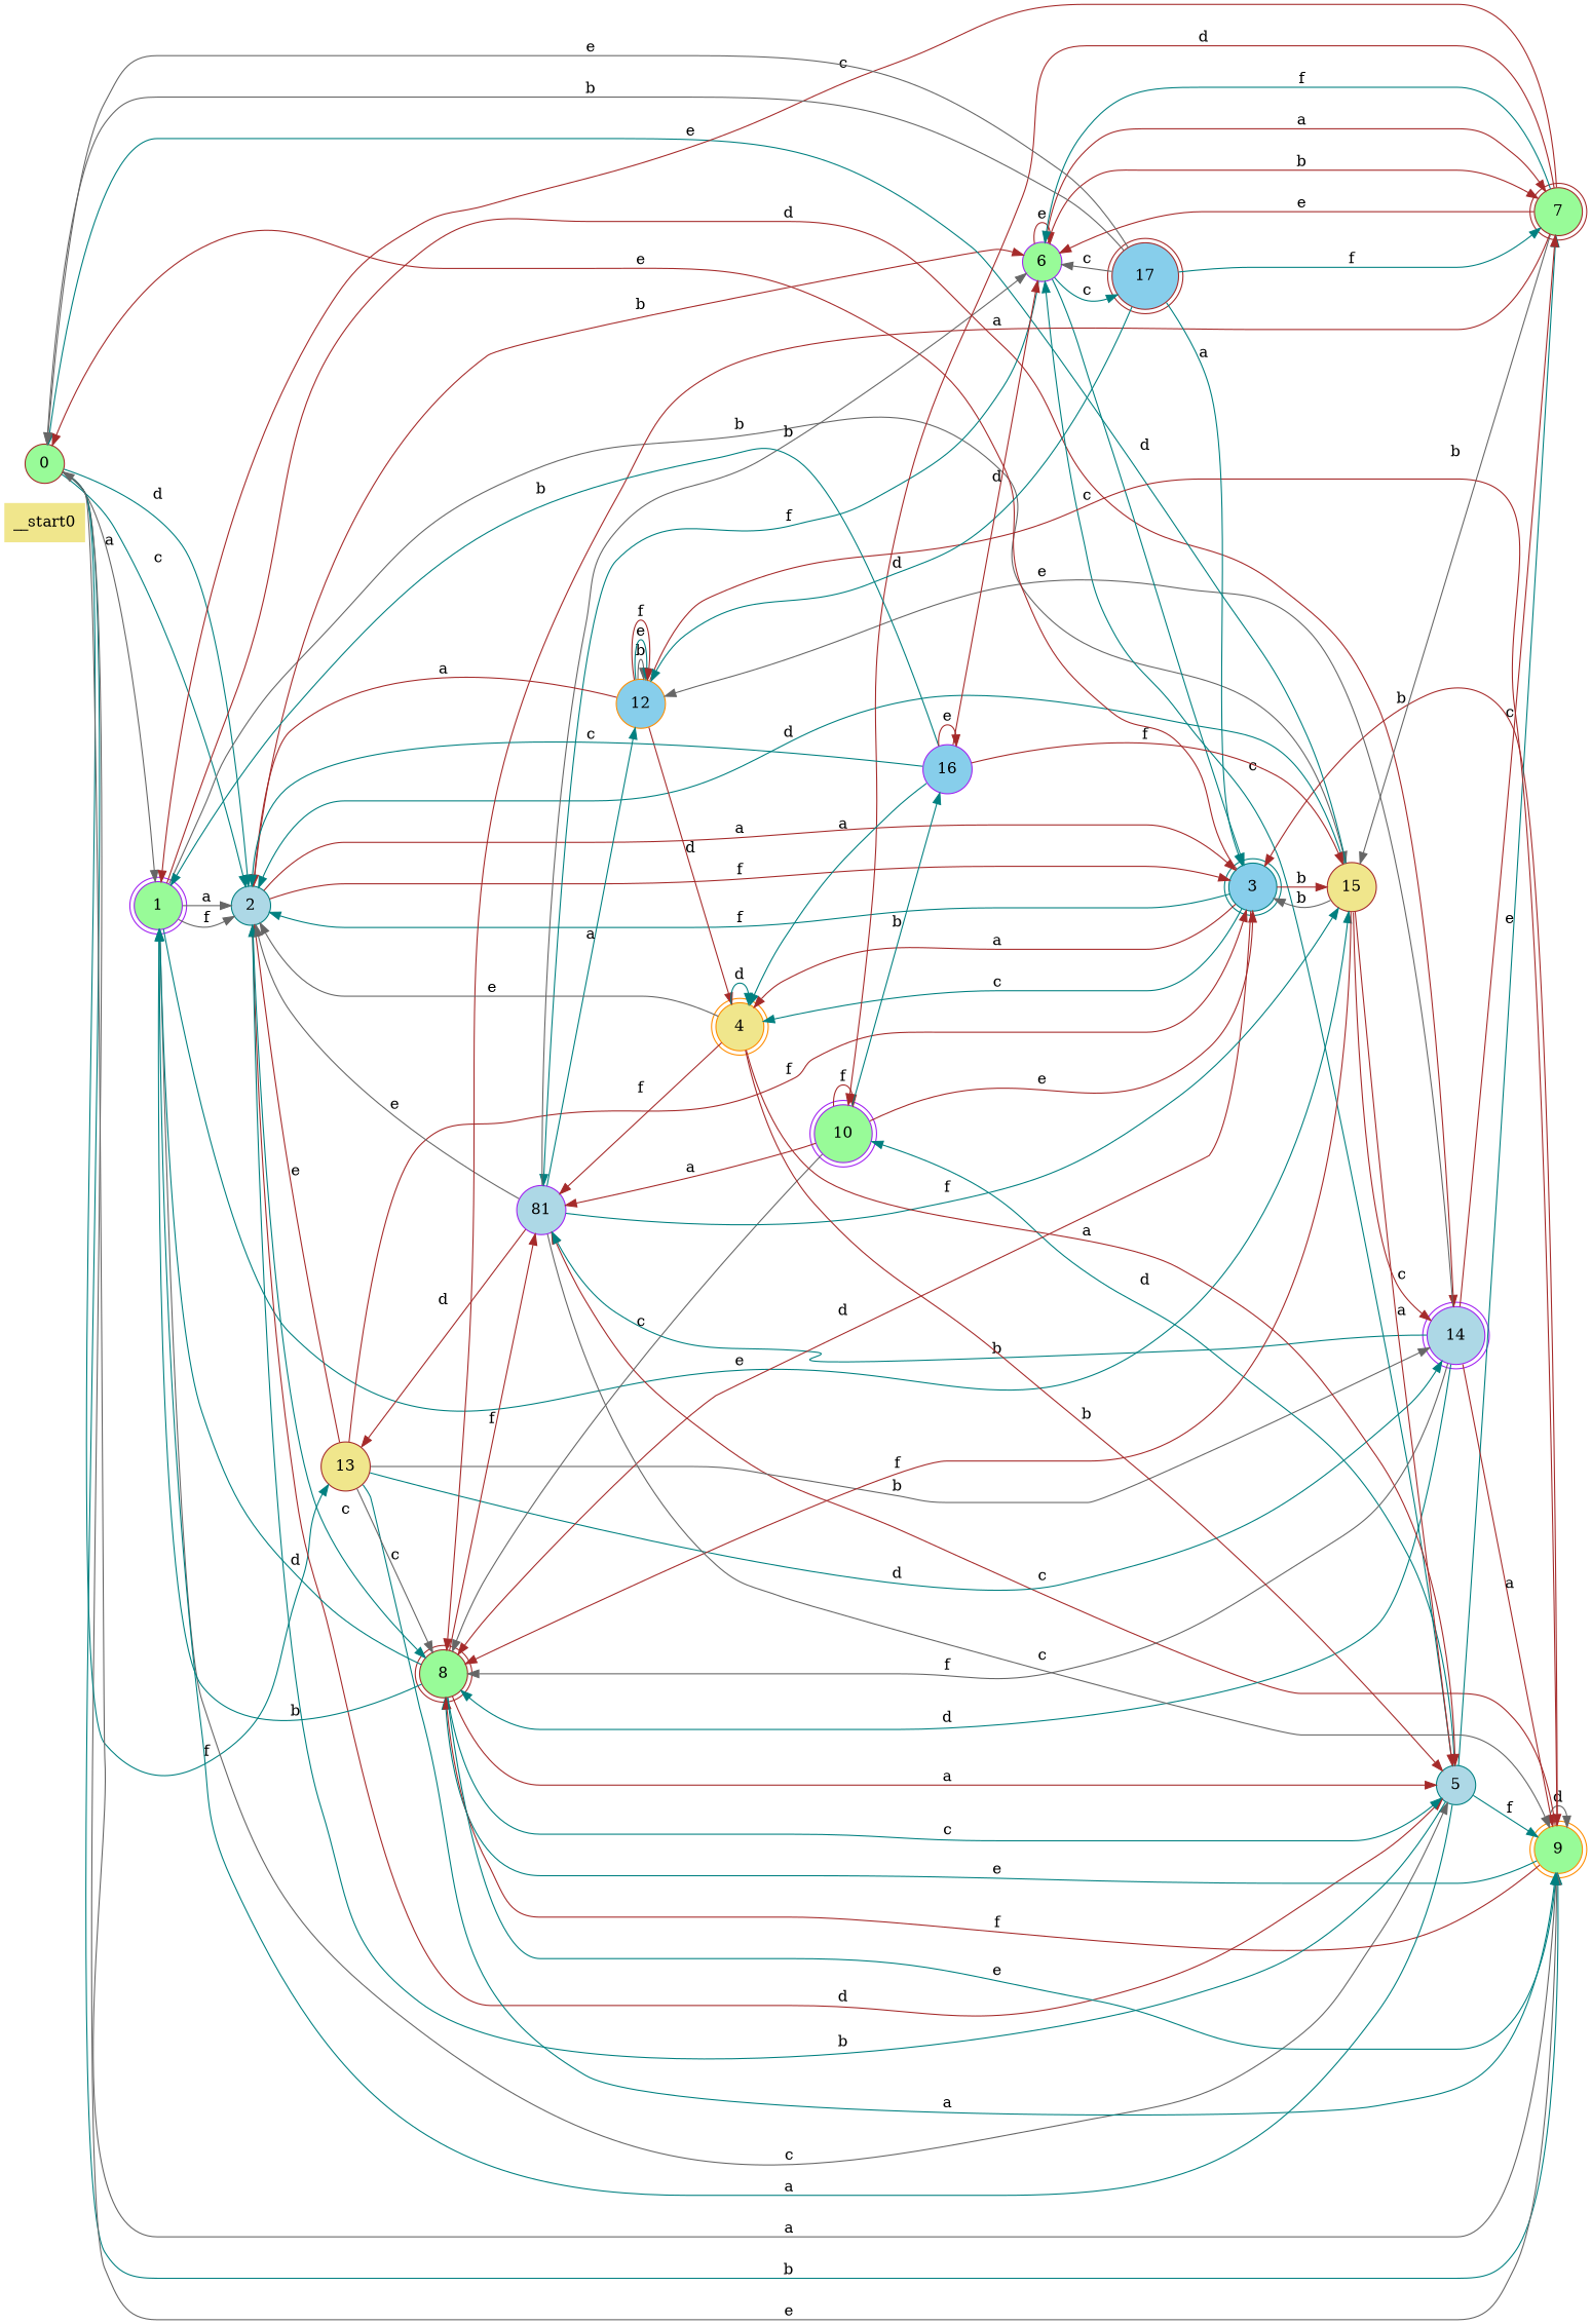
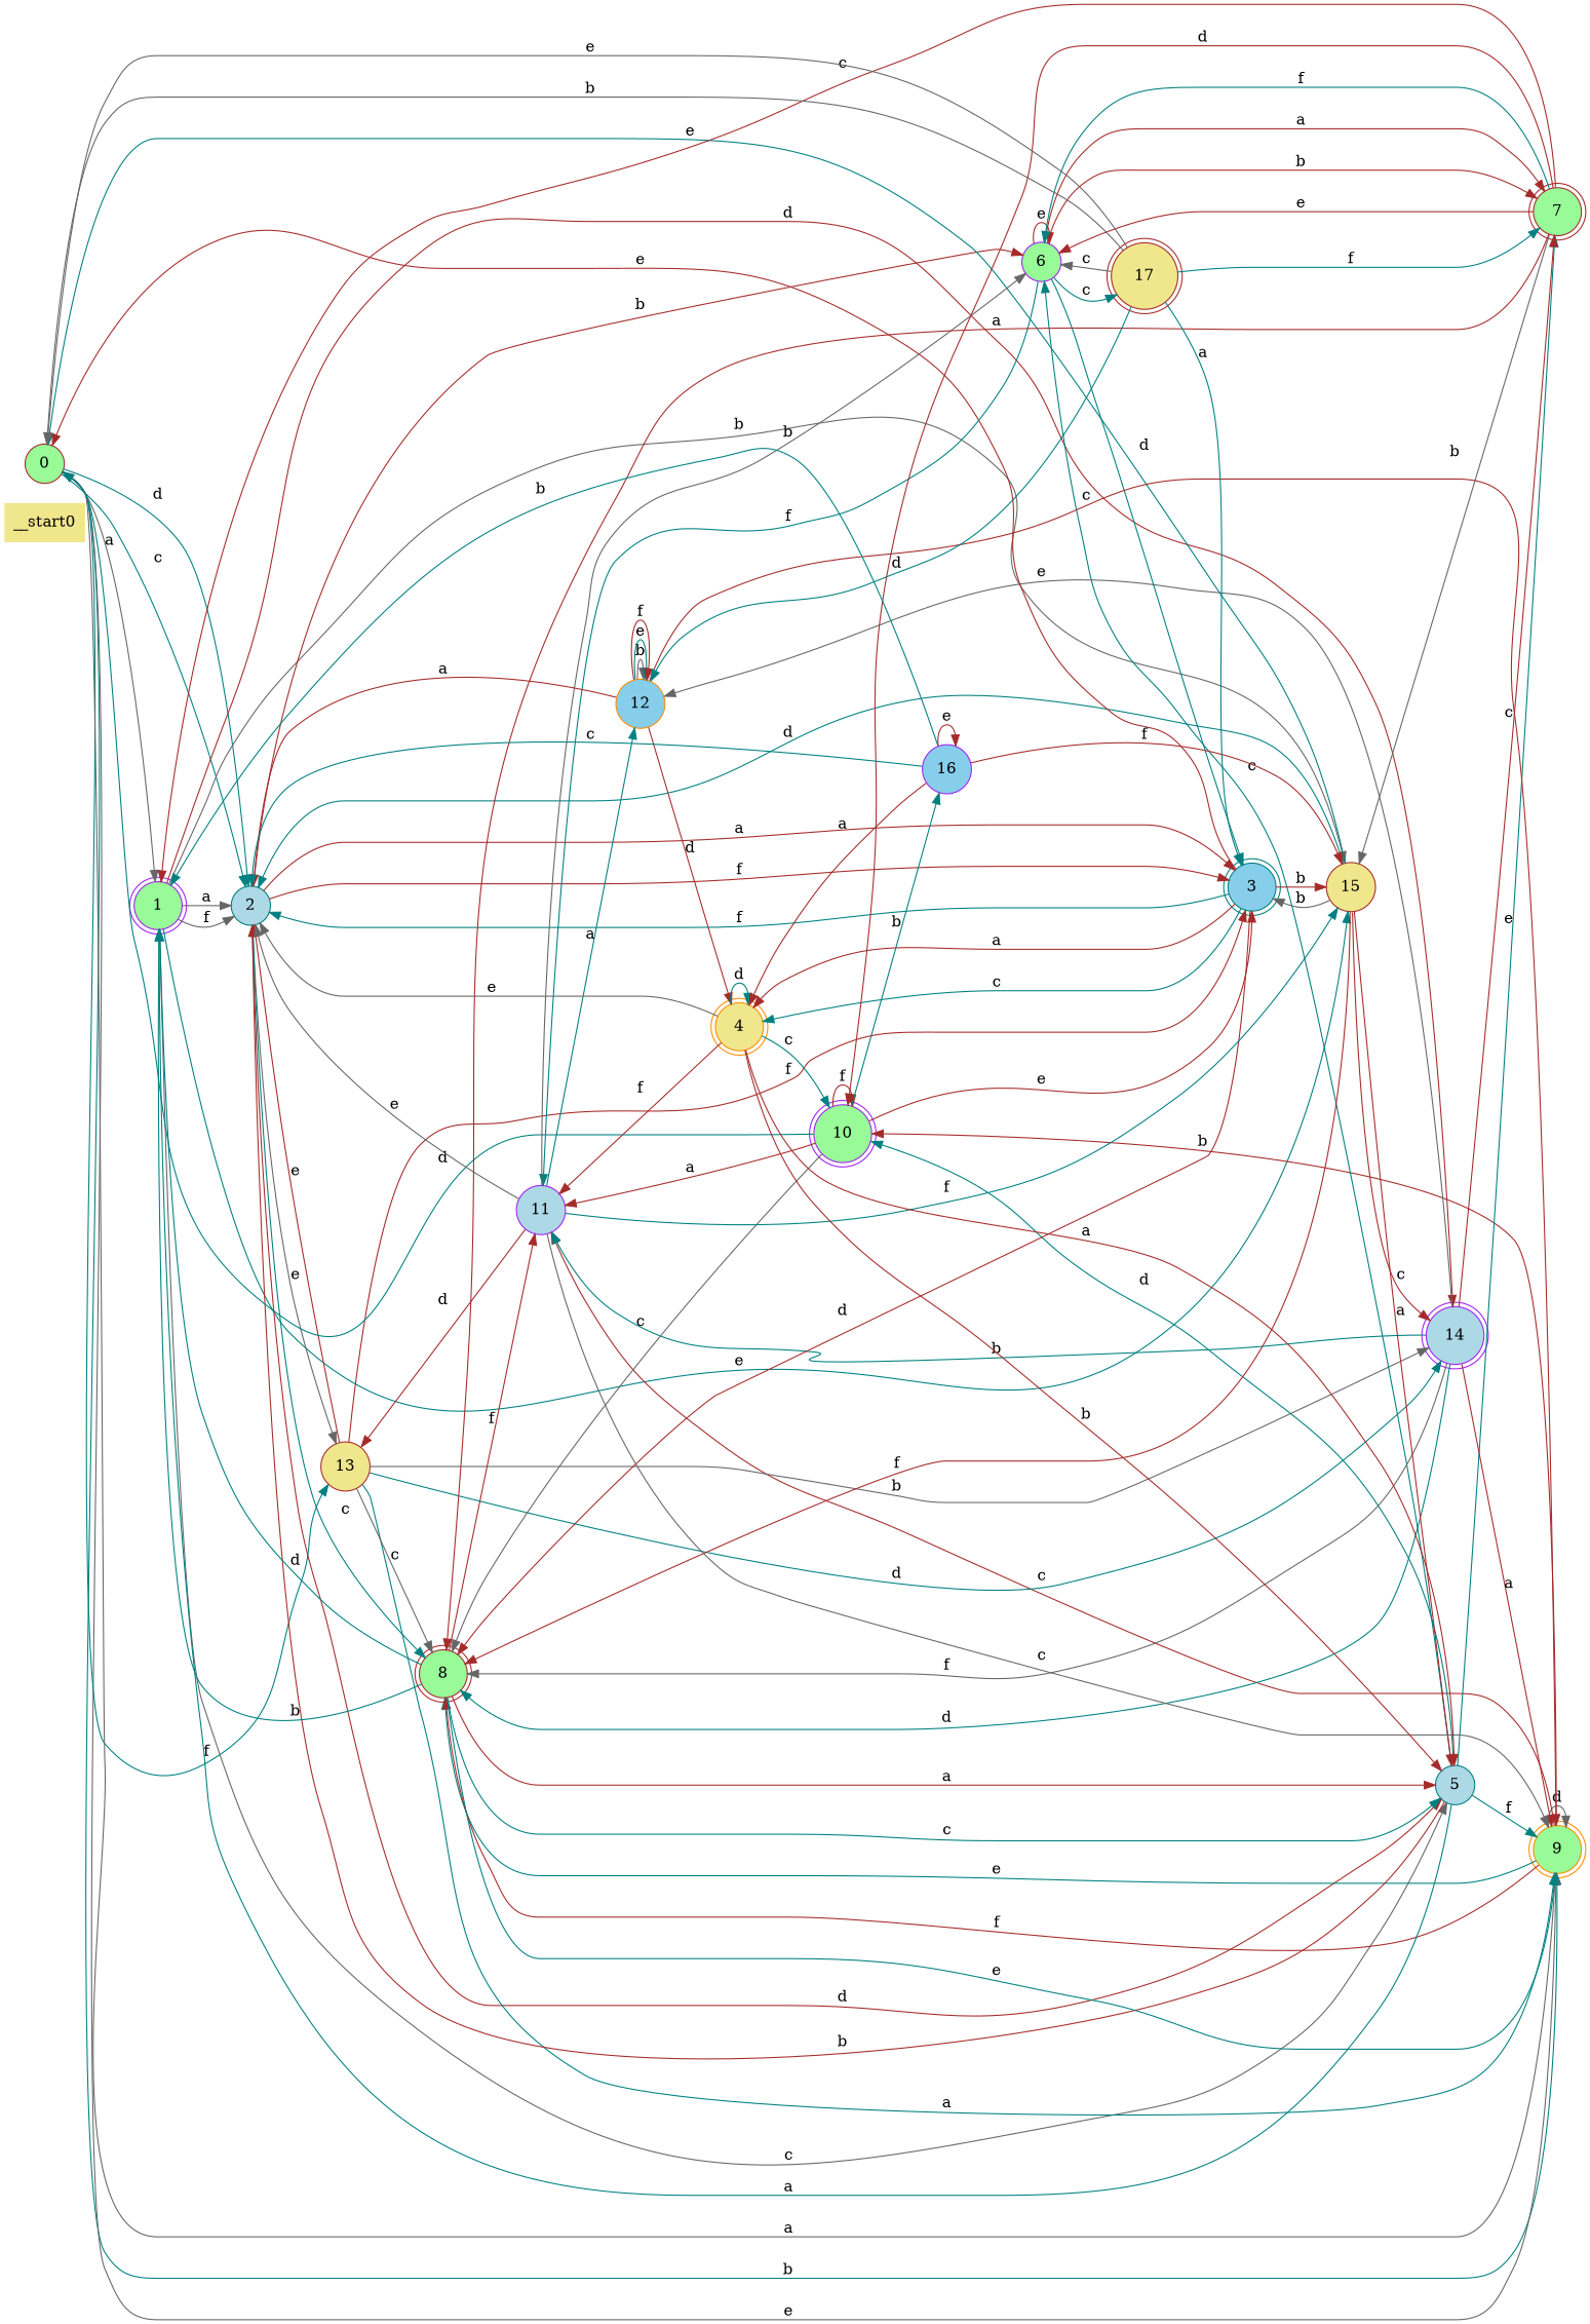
  digraph {
    rankdir=LR
    node [color=brown fillcolor=palegreen shape=circle style=filled]
    edge [color=brown]
    __start0 [fillcolor=khaki shape=none]
    n2 [label=0]
    n3 [color=purple label=1 shape=doublecircle style="rounded,filled"]
    n4 [color=teal fillcolor=lightblue label=2]
    n5 [color=darkorange label=9 shape=doublecircle style="rounded,filled"]
    n6 [fillcolor=khaki label=13]
    n7 [color=teal fillcolor=lightblue label=5]
    n8 [color=purple fillcolor=lightblue label=14 shape=doublecircle style="rounded,filled"]
    n9 [fillcolor=khaki label=15]
    n10 [color=teal fillcolor=skyblue label=3 shape=doublecircle style="rounded,filled"]
    n11 [color=purple label=6]
    n12 [label=8 shape=doublecircle style="rounded,filled"]
    n13 [color=purple label=10 shape=doublecircle style="rounded,filled"]
-   n14 [color=purple fillcolor=lightblue label=81]
+   n14 [color=purple fillcolor=lightblue label=11]
    n15 [label=7 shape=doublecircle style="rounded,filled"]
    n16 [color=darkorange fillcolor=skyblue label=12]
    n17 [color=darkorange fillcolor=khaki label=4 shape=doublecircle style="rounded,filled"]
-   n18 [fillcolor=skyblue label=17 shape=doublecircle style="rounded,filled"]
+   n18 [fillcolor=khaki label=17 shape=doublecircle style="rounded,filled"]
    n19 [color=purple fillcolor=skyblue label=16]
    n2 -> n3 [color=gray40 label=a]
    n2 -> n4 [color=teal label=c]
    n2 -> n4 [color=teal label=d]
    n2 -> n5 [color=teal label=b]
    n2 -> n5 [color=gray40 label=e]
    n2 -> n6 [color=teal label=f]
    n3 -> n4 [color=gray40 label=a]
    n3 -> n4 [color=gray40 label=f]
    n3 -> n7 [color=gray40 label=c]
    n3 -> n8 [label=d]
    n3 -> n9 [color=gray40 label=b]
    n3 -> n9 [color=teal label=e]
+   n4 -> n6 [color=gray40 label=e]
    n4 -> n7 [label=d]
    n4 -> n10 [label=a]
    n4 -> n10 [label=f]
    n4 -> n11 [label=b]
    n4 -> n12 [color=teal label=c]
    n5 -> n2 [color=gray40 label=a]
    n5 -> n5 [color=gray40 label=d]
    n5 -> n12 [color=teal label=e]
    n5 -> n12 [label=f]
-   n5 -> n10 [label=b]
+   n5 -> n13 [label=b]
    n5 -> n14 [label=c]
    n6 -> n4 [label=e]
    n6 -> n5 [color=teal label=a]
    n6 -> n8 [color=gray40 label=b]
    n6 -> n8 [color=teal label=d]
    n6 -> n10 [label=f]
    n6 -> n12 [color=gray40 label=c]
    n7 -> n3 [color=teal label=a]
-   n7 -> n4 [color=teal label=b]
+   n7 -> n4 [label=b]
    n7 -> n5 [color=teal label=f]
    n7 -> n11 [color=teal label=c]
    n7 -> n13 [color=teal label=d]
    n7 -> n15 [color=teal label=e]
    n8 -> n5 [label=a]
    n8 -> n12 [color=teal label=d]
    n8 -> n12 [color=gray40 label=f]
    n8 -> n14 [color=teal label=b]
    n8 -> n15 [label=c]
    n8 -> n16 [color=gray40 label=e]
    n9 -> n2 [color=teal label=e]
    n9 -> n4 [color=teal label=d]
    n9 -> n7 [label=a]
    n9 -> n8 [label=c]
    n9 -> n10 [color=gray40 label=b]
    n9 -> n12 [label=f]
    n10 -> n2 [label=e]
    n10 -> n4 [color=teal label=f]
    n10 -> n9 [label=b]
    n10 -> n12 [label=d]
    n10 -> n17 [label=a]
    n10 -> n17 [color=teal label=c]
    n11 -> n10 [color=teal label=d]
    n11 -> n11 [label=e]
    n11 -> n14 [color=teal label=f]
    n11 -> n15 [label=a]
    n11 -> n15 [label=b]
    n11 -> n18 [color=teal label=c]
    n12 -> n3 [color=teal label=b]
    n12 -> n3 [color=teal label=d]
    n12 -> n5 [color=teal label=e]
    n12 -> n7 [label=a]
    n12 -> n7 [color=teal label=c]
    n12 -> n14 [label=f]
+   n13 -> n2 [color=teal label=d]
    n13 -> n10 [label=e]
    n13 -> n12 [color=gray40 label=c]
    n13 -> n13 [label=f]
    n13 -> n14 [label=a]
    n13 -> n19 [color=teal label=b]
    n14 -> n4 [color=gray40 label=e]
    n14 -> n5 [color=gray40 label=c]
    n14 -> n6 [label=d]
    n14 -> n9 [color=teal label=f]
    n14 -> n11 [color=gray40 label=b]
    n14 -> n16 [color=teal label=a]
    n15 -> n3 [label=c]
    n15 -> n9 [color=gray40 label=b]
    n15 -> n11 [label=e]
    n15 -> n11 [color=teal label=f]
    n15 -> n12 [label=a]
    n15 -> n13 [label=d]
    n16 -> n4 [label=a]
    n16 -> n5 [label=c]
    n16 -> n16 [color=gray40 label=b]
    n16 -> n16 [color=teal label=e]
    n16 -> n16 [label=f]
    n16 -> n17 [label=d]
    n17 -> n4 [color=gray40 label=e]
    n17 -> n7 [label=a]
    n17 -> n7 [label=b]
+   n17 -> n13 [color=teal label=c]
    n17 -> n14 [label=f]
    n17 -> n17 [color=teal label=d]
    n18 -> n2 [color=gray40 label=b]
    n18 -> n2 [color=gray40 label=e]
    n18 -> n10 [color=teal label=a]
    n18 -> n11 [color=gray40 label=c]
    n18 -> n15 [color=teal label=f]
    n18 -> n16 [color=teal label=d]
    n19 -> n3 [color=teal label=b]
    n19 -> n4 [color=teal label=c]
    n19 -> n9 [label=f]
-   n19 -> n11 [label=d]
-   n19 -> n17 [color=teal label=a]
+   n19 -> n17 [label=a]
    n19 -> n19 [label=e]
  }
